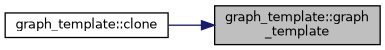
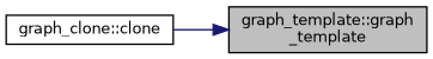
  digraph {
    rankdir=RL
    node [color=black fontname=Helvetica fontsize=10 shape=record style=filled]
    n1 [fillcolor=grey75 fontcolor=black height=0.2 label="graph_template::graph\l_template" width=0.4]
-   n2 [fillcolor=white height=0.2 label="graph_template::clone" width=0.4]
+   n2 [fillcolor=white height=0.2 label="graph_clone::clone" width=0.4]
    n1 -> n2 [color=midnightblue dir=back fontname=Helvetica fontsize=10 labelfontname=Helvetica labelfontsize=10 style=solid]
  }
